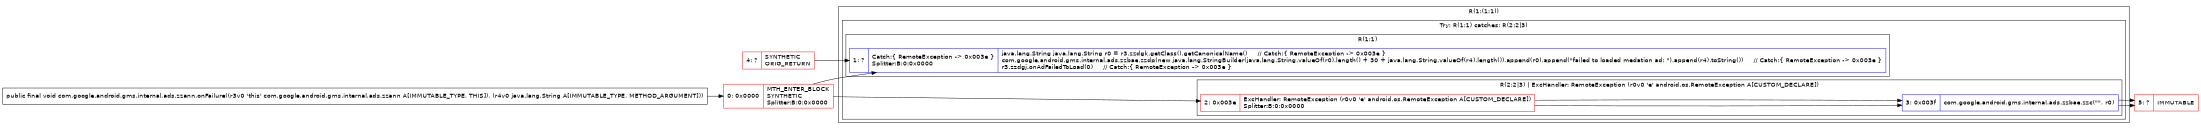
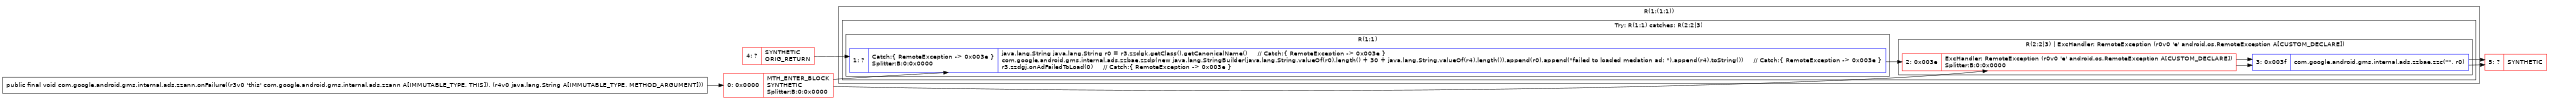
  digraph {
    fontname="DejaVu Sans"
    rankdir=LR
    node [color=red fontname="DejaVu Sans" shape=record]
    edge [fontname="DejaVu Sans"]
    n1 [color=blue label="{1\:\ ?|Catch:\{ RemoteException \-\> 0x003e \}\lSplitter:B:0:0x0000\l|java.lang.String java.lang.String r0 = r3.zzdgk.getClass().getCanonicalName()     \/\/ Catch:\{ RemoteException \-\> 0x003e \}\lcom.google.android.gms.internal.ads.zzbae.zzdp(new java.lang.StringBuilder(java.lang.String.valueOf(r0).length() + 30 + java.lang.String.valueOf(r4).length()).append(r0).append(\"failed to loaded medation ad: \").append(r4).toString())     \/\/ Catch:\{ RemoteException \-\> 0x003e \}\lr3.zzdgj.onAdFailedToLoad(0)     \/\/ Catch:\{ RemoteException \-\> 0x003e \}\l}"]
    n2 [label="{2\:\ 0x003e|ExcHandler: RemoteException (r0v0 'e' android.os.RemoteException A[CUSTOM_DECLARE])\lSplitter:B:0:0x0000\l}"]
    n3 [color=blue label="{3\:\ 0x003f|com.google.android.gms.internal.ads.zzbae.zzc(\"\", r0)\l}"]
-   n4 [label="{5\:\ ?|IMMUTABLE\l}"]
+   n4 [label="{5\:\ ?|SYNTHETIC\l}"]
    n5 [label="{4\:\ ?|SYNTHETIC\lORIG_RETURN\l}"]
    n6 [label="{0\:\ 0x0000|MTH_ENTER_BLOCK\lSYNTHETIC\lSplitter:B:0:0x0000\l}"]
    n7 [label="{public final void com.google.android.gms.internal.ads.zzann.onFailure((r3v0 'this' com.google.android.gms.internal.ads.zzann A[IMMUTABLE_TYPE, THIS]), (r4v0 java.lang.String A[IMMUTABLE_TYPE, METHOD_ARGUMENT])) }" color=""]
    subgraph cluster_1 {
      label="R(1:(1:1))"
      subgraph cluster_2 {
        label="Try: R(1:1) catches: R(2:2|3)"
        subgraph cluster_3 {
          label="R(1:1)"
          n1
        }
        subgraph cluster_4 {
          label="R(2:2|3) | ExcHandler: RemoteException (r0v0 'e' android.os.RemoteException A[CUSTOM_DECLARE])\l"
          n2
          n3
        }
      }
    }
    subgraph cluster_5 {
      label="R(2:2|3) | ExcHandler: RemoteException (r0v0 'e' android.os.RemoteException A[CUSTOM_DECLARE])\l"
    }
+   n1 -> n2
    n2 -> n3
    n2 -> n3
    n3 -> n4
    n3 -> n4
    n5 -> n1
    n6 -> n1
    n6 -> n2
    n7 -> n6
  }
